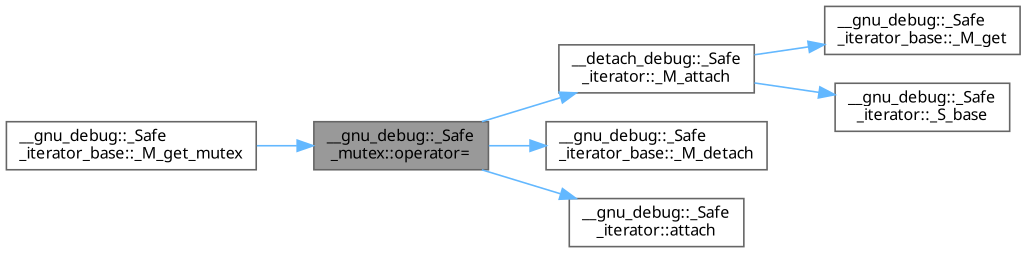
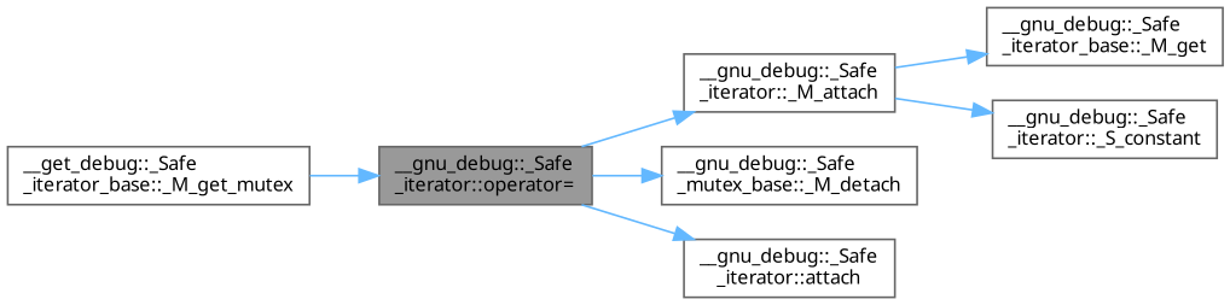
  digraph {
    fontname="Noto Sans"
    rankdir=LR
    node [color=grey40 fillcolor=white fontname="Noto Sans" fontsize=10 shape=box style=filled]
    edge [color=steelblue1 fontname="Noto Sans" fontsize=10 labelfontname=Helvetica labelfontsize=10 style=solid]
-   n1 [color=gray40 fillcolor=grey60 fontcolor=black height=0.2 label="__gnu_debug::_Safe\l_mutex::operator=" width=0.4]
-   n2 [height=0.2 label="__detach_debug::_Safe\l_iterator::_M_attach" width=0.4]
-   n3 [height=0.2 label="__gnu_debug::_Safe\l_iterator_base::_M_detach" width=0.4]
+   n1 [color=gray40 fillcolor=grey60 fontcolor=black height=0.2 label="__gnu_debug::_Safe\l_iterator::operator=" width=0.4]
+   n2 [height=0.2 label="__gnu_debug::_Safe\l_iterator::_M_attach" width=0.4]
+   n3 [height=0.2 label="__gnu_debug::_Safe\l_mutex_base::_M_detach" width=0.4]
    n4 [height=0.2 label="__gnu_debug::_Safe\l_iterator::attach" width=0.4]
    n5 [height=0.2 label="__gnu_debug::_Safe\l_iterator_base::_M_get" width=0.4]
-   n6 [height=0.2 label="__gnu_debug::_Safe\l_iterator::_S_base" width=0.4]
-   n7 [height=0.2 label="__gnu_debug::_Safe\l_iterator_base::_M_get_mutex" width=0.4]
+   n6 [height=0.2 label="__gnu_debug::_Safe\l_iterator::_S_constant" width=0.4]
+   n7 [height=0.2 label="__get_debug::_Safe\l_iterator_base::_M_get_mutex" width=0.4]
    n1 -> n2
    n1 -> n3
    n1 -> n4
    n2 -> n5
    n2 -> n6
    n7 -> n1
  }
